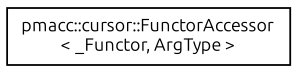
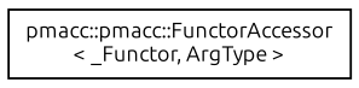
  digraph {
    rankdir=TB
    fontname=Ubuntu
-   n1 [color=black fillcolor=white fontname=Ubuntu fontsize=10 height=0.2 label="pmacc::cursor::FunctorAccessor\l\< _Functor, ArgType \>" shape=record style=filled width=0.4]
+   n1 [color=black fillcolor=white fontname=Ubuntu fontsize=10 height=0.2 label="pmacc::pmacc::FunctorAccessor\l\< _Functor, ArgType \>" shape=record style=filled width=0.4]
  }
